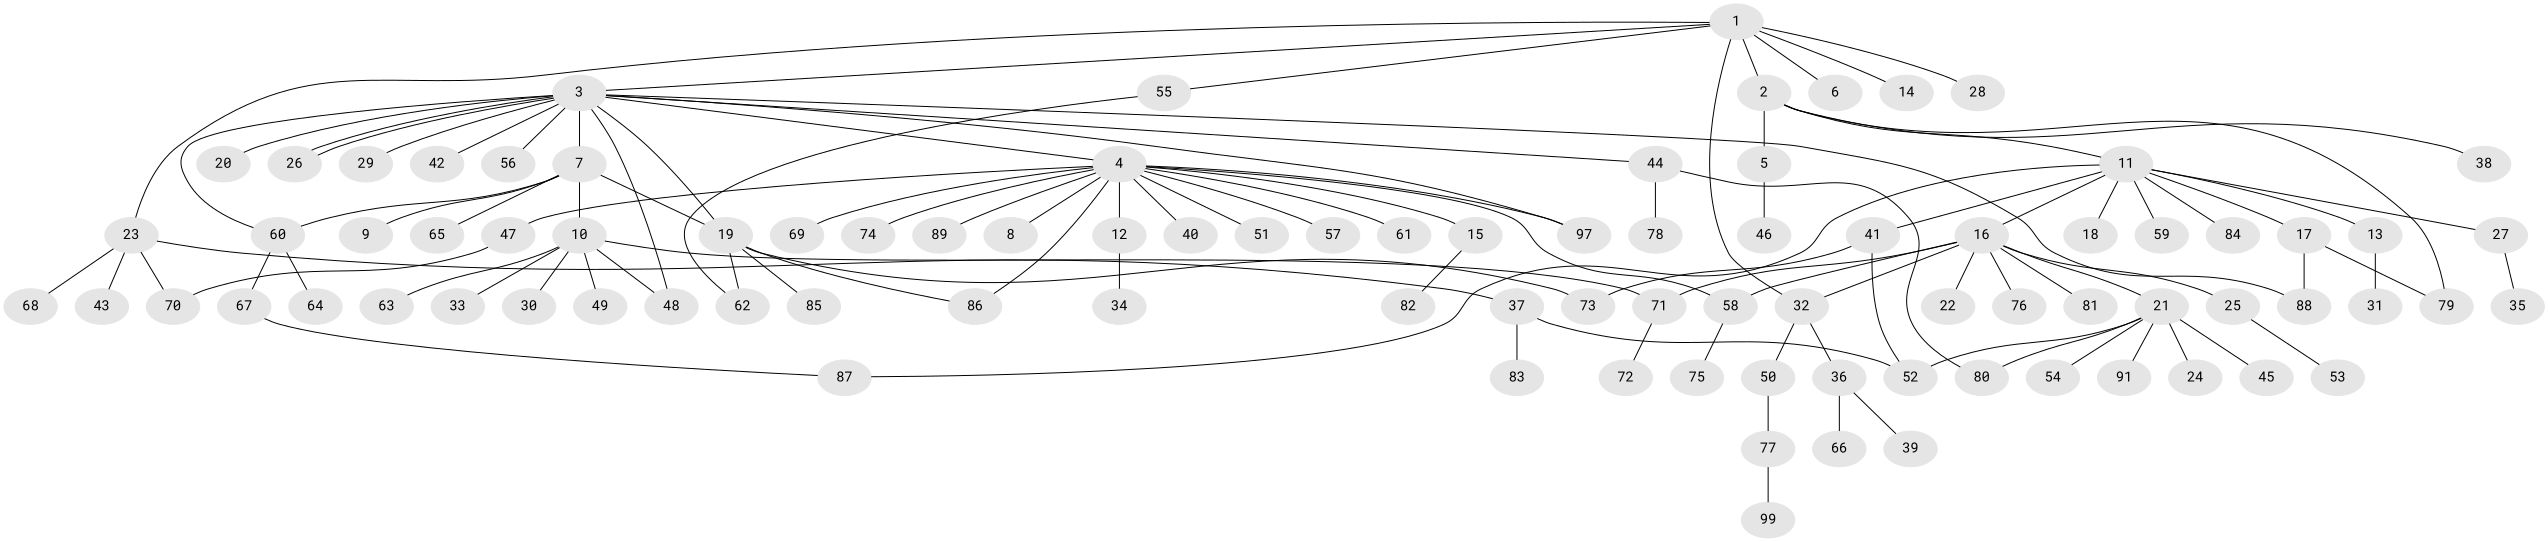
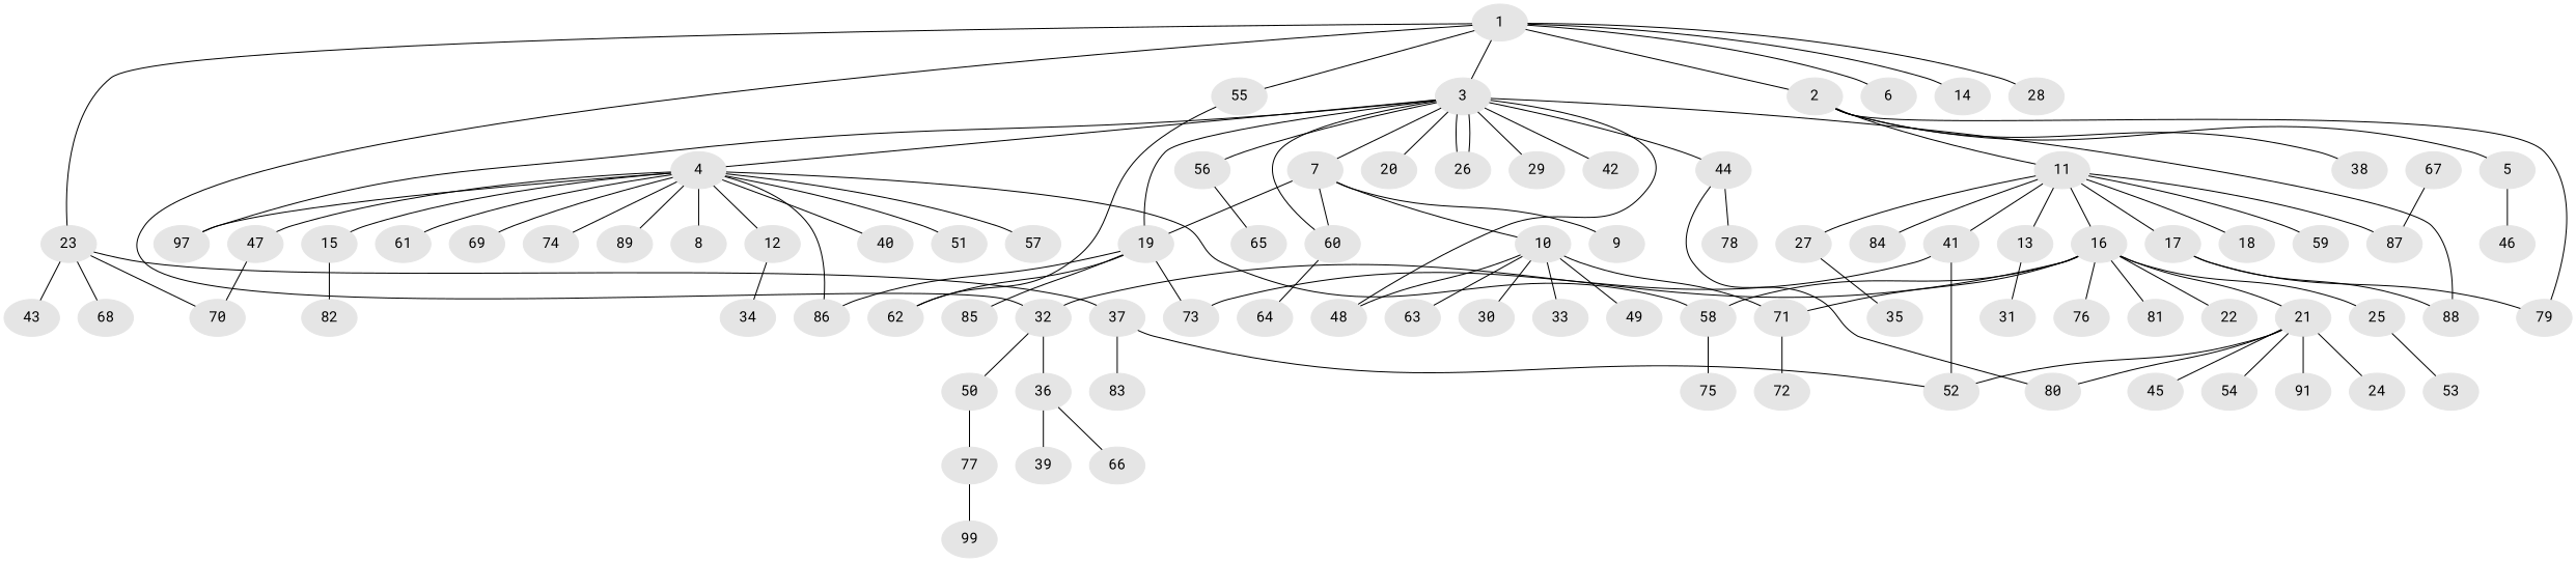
  graph {
    fontname="Roboto Mono"
    node [color=gray90 fontname="Roboto Mono" style=filled]
    edge [fontname="Roboto Mono"]
    1
    2
    3
    6
    14
    23
    28
    32
    55
    5
    11
    38
    79
    4
    7
    19
    20
    26
    29
    42
    44
    48
    56
    60
    88
    n26 [label=97]
    37
    43
    68
    70
    36
    50
    62
    46
    13
    16
    17
    18
    27
    41
    59
    84
    87
    8
    12
    15
    40
    47
    51
    57
    58
    61
    69
    74
    86
    89
    9
    10
    65
    73
    85
    80
    78
    64
    67
    34
    82
    75
    30
    33
    49
    63
    71
    72
    31
    21
    22
    25
    76
    81
    35
    52
    24
    45
    54
    91
    53
    83
    39
    66
    77
    n92 [label=99]
    1 -- 2
    1 -- 3
    1 -- 6
    1 -- 14
    1 -- 23
    1 -- 28
    1 -- 32
    1 -- 55
    2 -- 5
    2 -- 11
    2 -- 38
    2 -- 79
    3 -- 4
    3 -- 7
    3 -- 19
    3 -- 20
    3 -- 26
    3 -- 26
    3 -- 29
    3 -- 42
    3 -- 44
    3 -- 48
    3 -- 56
    3 -- 60
    3 -- 88
    3 -- n26
    23 -- 37
    23 -- 43
    23 -- 68
    23 -- 70
    32 -- 36
    32 -- 50
    55 -- 62
    5 -- 46
    11 -- 13
    11 -- 16
    11 -- 17
    11 -- 18
    11 -- 27
    11 -- 41
    11 -- 59
    11 -- 84
    11 -- 87
    4 -- n26
    4 -- 8
    4 -- 12
    4 -- 15
    4 -- 40
    4 -- 47
    4 -- 51
    4 -- 57
    4 -- 58
    4 -- 61
    4 -- 69
    4 -- 74
    4 -- 86
    4 -- 89
    7 -- 19
    7 -- 60
    7 -- 9
    7 -- 10
-   7 -- 65
+   56 -- 65
    19 -- 62
    19 -- 86
    19 -- 73
    19 -- 85
    44 -- 80
    44 -- 78
    60 -- 64
-   60 -- 67
    37 -- 52
    37 -- 83
    36 -- 39
    36 -- 66
    50 -- 77
    13 -- 31
    16 -- 32
    16 -- 58
    16 -- 71
    16 -- 21
    16 -- 22
    16 -- 25
    16 -- 76
    16 -- 81
    17 -- 79
    17 -- 88
    27 -- 35
    41 -- 73
    41 -- 52
    12 -- 34
    15 -- 82
    47 -- 70
    58 -- 75
    10 -- 48
    10 -- 30
    10 -- 33
    10 -- 49
    10 -- 63
    10 -- 71
    67 -- 87
    71 -- 72
    21 -- 80
    21 -- 52
    21 -- 24
    21 -- 45
    21 -- 54
    21 -- 91
    25 -- 53
    77 -- n92
  }
